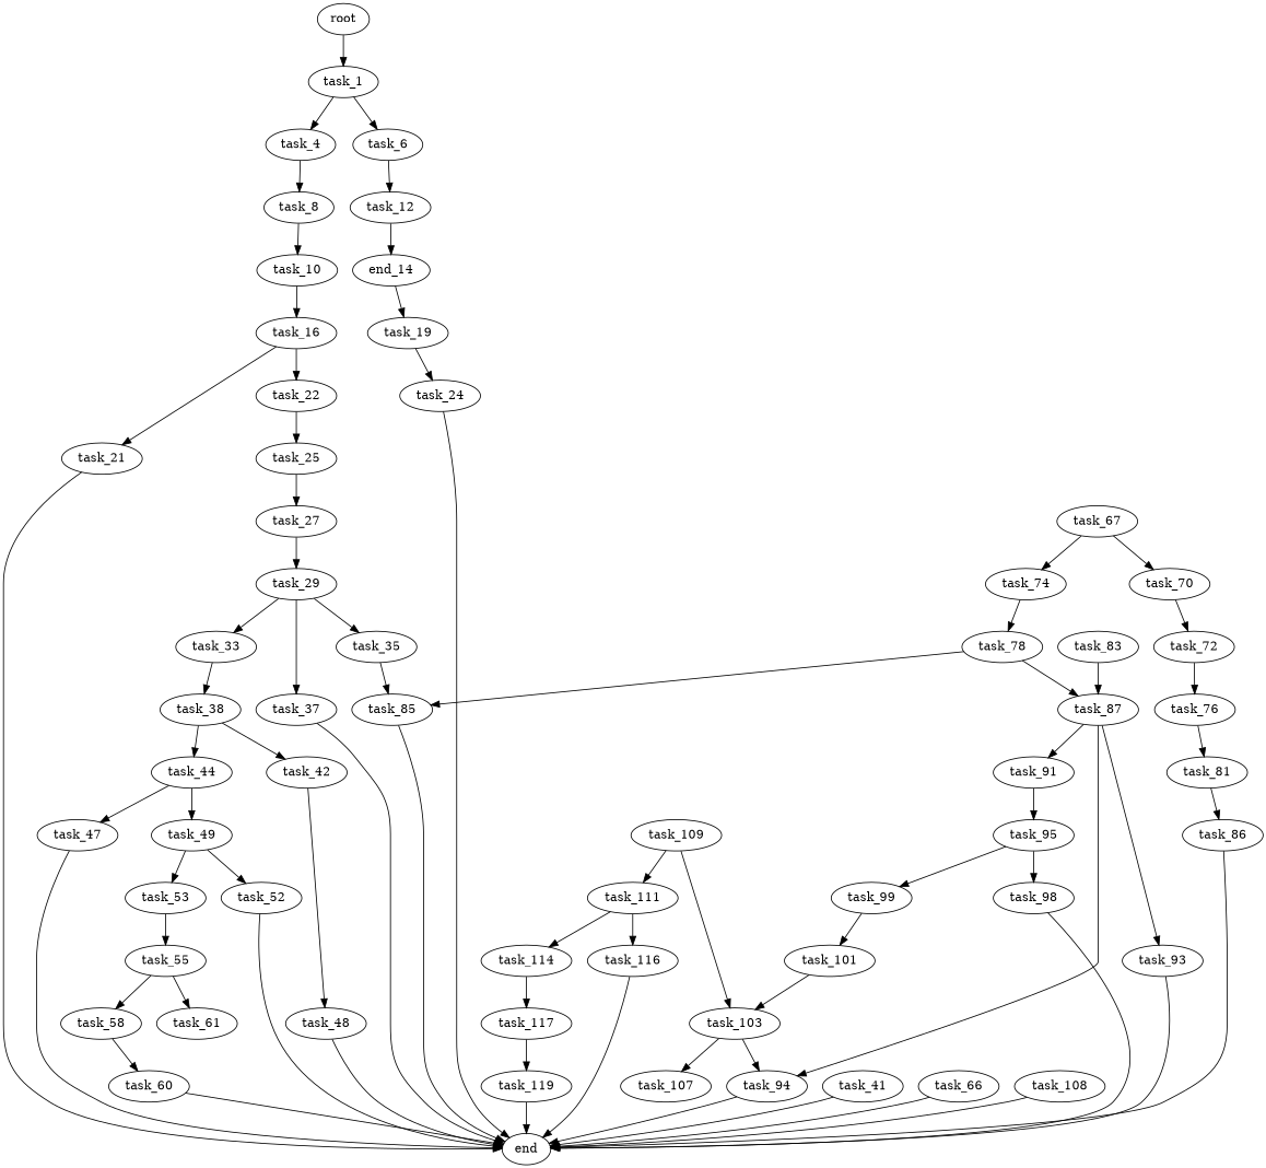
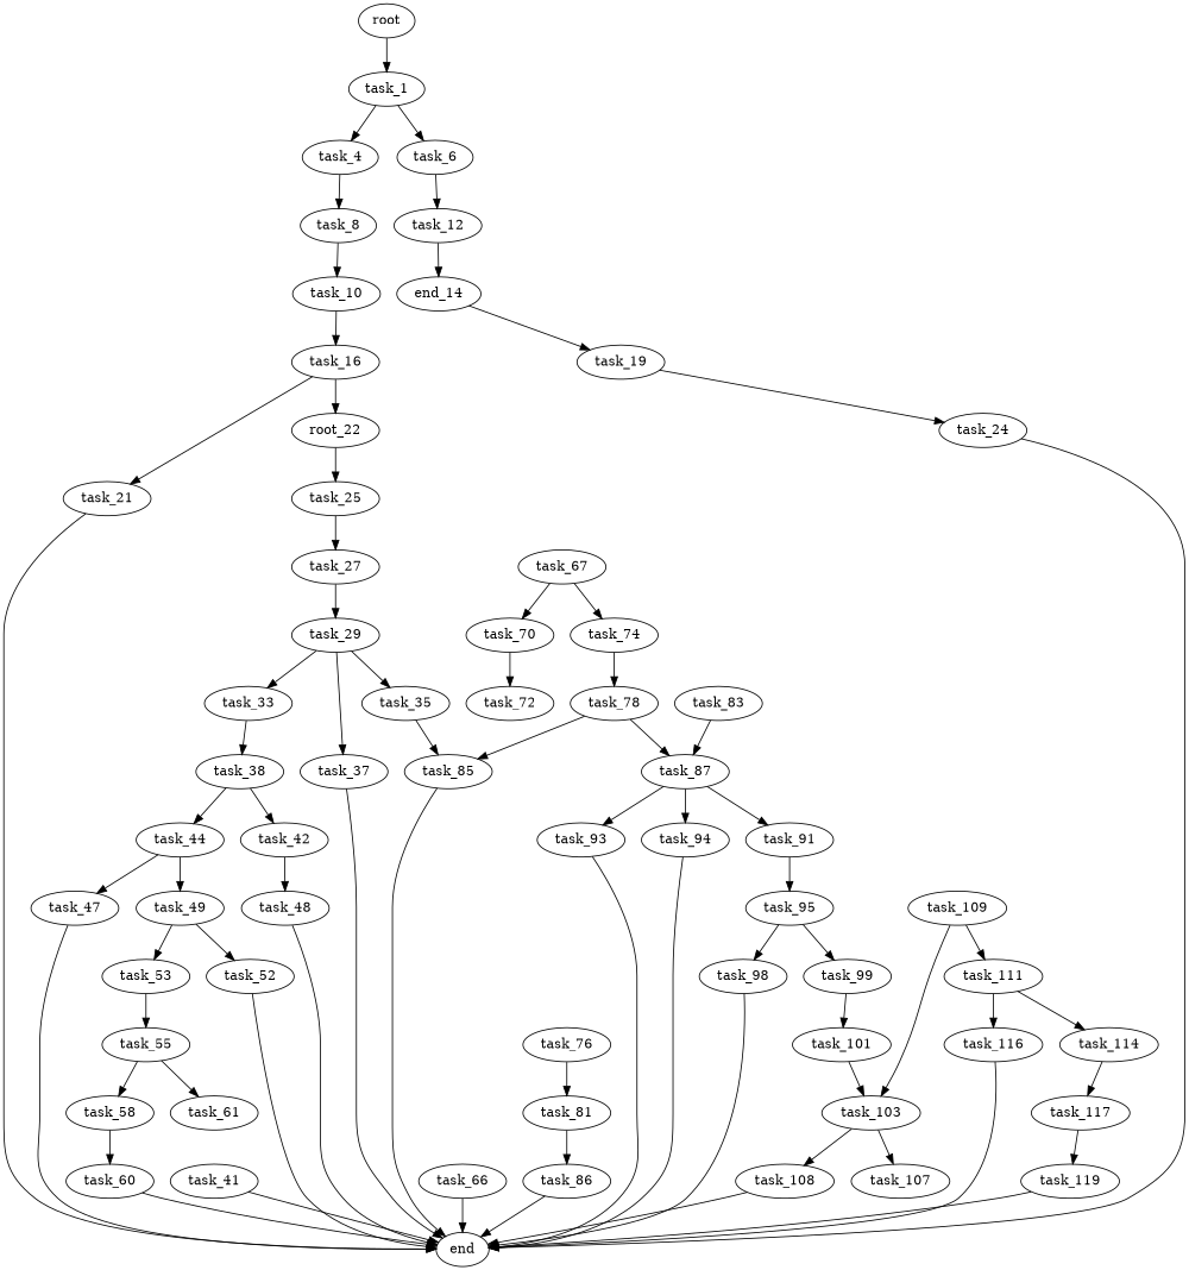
  digraph {
    root
    task_1
    task_4
    task_6
    task_8
    task_12
    task_10
    n8 [label=end_14]
    task_16
    task_21
-   task_22
+   task_22 [label=root_22]
    task_19
    task_24
    end
    task_25
    task_27
    task_29
    task_33
    task_35
    task_37
    task_38
    task_85
    task_42
    task_44
    task_41
    task_48
    task_47
    task_49
    task_52
    task_53
    task_55
    task_58
    task_61
    task_60
    task_66
    task_67
    task_70
    task_74
    task_72
    task_78
    task_76
    task_81
    task_87
    task_86
    task_83
    task_91
    task_93
    task_94
    task_95
    task_98
    task_99
    task_101
    task_103
    task_107
    task_108
    task_109
    task_111
    task_114
    task_116
    task_117
    task_119
    root -> task_1
    task_1 -> task_4
    task_1 -> task_6
    task_4 -> task_8
    task_6 -> task_12
    task_8 -> task_10
    task_12 -> n8
    task_10 -> task_16
    n8 -> task_19
    task_16 -> task_21
    task_16 -> task_22
    task_21 -> end
    task_22 -> task_25
    task_19 -> task_24
    task_24 -> end
    task_25 -> task_27
    task_27 -> task_29
    task_29 -> task_33
    task_29 -> task_35
    task_29 -> task_37
    task_33 -> task_38
    task_35 -> task_85
    task_37 -> end
    task_38 -> task_42
    task_38 -> task_44
    task_85 -> end
    task_42 -> task_48
    task_44 -> task_47
    task_44 -> task_49
    task_41 -> end
    task_48 -> end
    task_47 -> end
    task_49 -> task_52
    task_49 -> task_53
    task_52 -> end
    task_53 -> task_55
    task_55 -> task_58
    task_55 -> task_61
    task_58 -> task_60
    task_60 -> end
    task_66 -> end
    task_67 -> task_70
    task_67 -> task_74
    task_70 -> task_72
    task_74 -> task_78
-   task_72 -> task_76
    task_78 -> task_85
    task_78 -> task_87
    task_76 -> task_81
    task_81 -> task_86
    task_87 -> task_91
    task_87 -> task_93
    task_87 -> task_94
    task_86 -> end
    task_83 -> task_87
    task_91 -> task_95
    task_93 -> end
    task_94 -> end
    task_95 -> task_98
    task_95 -> task_99
    task_98 -> end
    task_99 -> task_101
    task_101 -> task_103
    task_103 -> task_107
-   task_103 -> task_94
+   task_103 -> task_108
    task_108 -> end
    task_109 -> task_103
    task_109 -> task_111
    task_111 -> task_114
    task_111 -> task_116
    task_114 -> task_117
    task_116 -> end
    task_117 -> task_119
    task_119 -> end
  }
